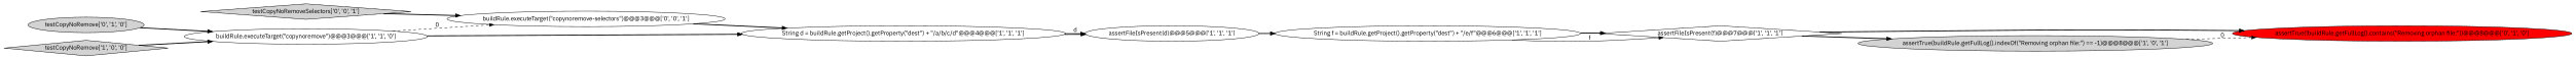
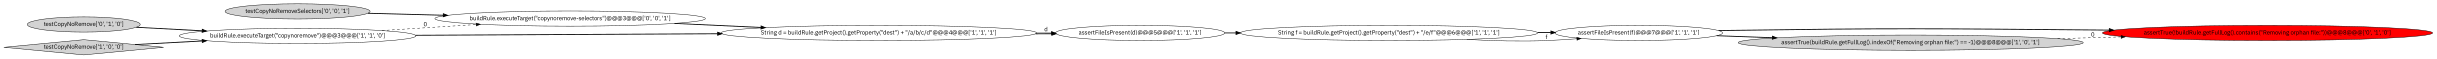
  digraph {
    fontname="IBM Plex Sans"
    rankdir=LR
    node [fillcolor=white fontname="IBM Plex Sans" shape=ellipse style=filled]
    edge [fontname="IBM Plex Sans" style=bold]
    n1 [label="buildRule.executeTarget(\"copynoremove\")@@@3@@@['1', '1', '0']"]
    n2 [label="buildRule.executeTarget(\"copynoremove-selectors\")@@@3@@@['0', '0', '1']"]
    n3 [label="String d = buildRule.getProject().getProperty(\"dest\") + \"/a/b/c/d\"@@@4@@@['1', '1', '1']"]
    n4 [label="assertFileIsPresent(d)@@@5@@@['1', '1', '1']"]
    n5 [fillcolor=red label="assertTrue(!buildRule.getFullLog().contains(\"Removing orphan file:\"))@@@8@@@['0', '1', '0']"]
    n6 [label="String f = buildRule.getProject().getProperty(\"dest\") + \"/e/f\"@@@6@@@['1', '1', '1']"]
-   n7 [fillcolor=lightgray label="testCopyNoRemoveSelectors['0', '0', '1']" shape=diamond]
-   n8 [label="assertFileIsPresent(f)@@@7@@@['1', '1', '1']" shape=diamond]
+   n7 [fillcolor=lightgray label="testCopyNoRemoveSelectors['0', '0', '1']"]
+   n8 [label="assertFileIsPresent(f)@@@7@@@['1', '1', '1']"]
    n9 [fillcolor=lightgray label="assertTrue(buildRule.getFullLog().indexOf(\"Removing orphan file:\") == -1)@@@8@@@['1', '0', '1']"]
    n10 [fillcolor=lightgray label="testCopyNoRemove['0', '1', '0']"]
    n11 [fillcolor=lightgray label="testCopyNoRemove['1', '0', '0']" shape=diamond]
    n1 -> n2 [label=0 style=dashed]
    n1 -> n3
    n2 -> n3
    n3 -> n4 [label=d style=solid]
    n3 -> n4
    n4 -> n6
    n6 -> n8
    n6 -> n8 [label=f style=solid]
    n7 -> n2
    n8 -> n5
    n8 -> n9
    n9 -> n5 [label=0 style=dashed]
    n10 -> n1
    n11 -> n1
  }
